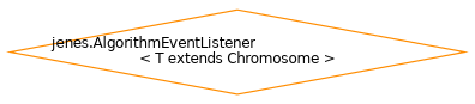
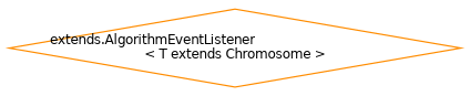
  digraph {
    rankdir=LR
-   n1 [color=darkorange fillcolor=white fontname=Helvetica fontsize=10 height=0.2 label="jenes.AlgorithmEventListener\l\< T extends Chromosome \>" shape=diamond style=filled width=0.4]
+   n1 [color=darkorange fillcolor=white fontname=Helvetica fontsize=10 height=0.2 label="extends.AlgorithmEventListener\l\< T extends Chromosome \>" shape=diamond style=filled width=0.4]
  }
